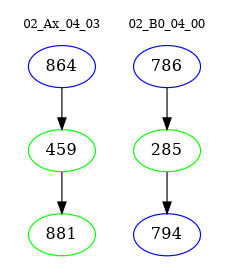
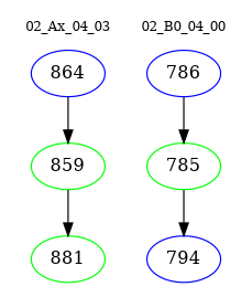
  digraph {
    node [color=blue]
    edge [color=black]
    n1 [label=864]
-   n2 [color=green label=459]
+   n2 [color=green label=859]
    n3 [color=green label=881]
    n4 [label=786]
-   n5 [color=green label=285]
+   n5 [color=green label=785]
    n6 [label=794]
    subgraph cluster_1 {
      color=white
      fontsize=10
      label="02_Ax_04_03"
      n1
      n2
      n3
    }
    subgraph cluster_2 {
      color=white
      fontsize=10
      label="02_B0_04_00"
      n4
      n5
      n6
    }
    n1 -> n2
    n2 -> n3
    n4 -> n5
    n5 -> n6
  }
